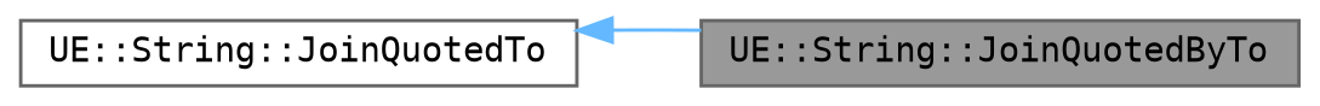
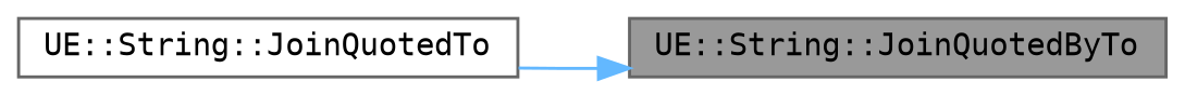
  digraph {
    rankdir=RL
    fontname="DejaVu Sans Mono"
    node [fontname="DejaVu Sans Mono" fontsize=10 shape=box style=filled]
    n1 [color=gray40 fillcolor=grey60 fontcolor=black height=0.2 label="UE::String::JoinQuotedByTo" width=0.4]
    n2 [color=grey40 fillcolor=white height=0.2 label="UE::String::JoinQuotedTo" width=0.4]
-   n2 -> n1 [color=steelblue1 dir=back fontname="DejaVu Sans Mono" fontsize=10 labelfontname=Helvetica labelfontsize=10 style=solid]
+   n1 -> n2 [color=steelblue1 dir=back fontname="DejaVu Sans Mono" fontsize=10 labelfontname=Helvetica labelfontsize=10 style=solid]
  }
